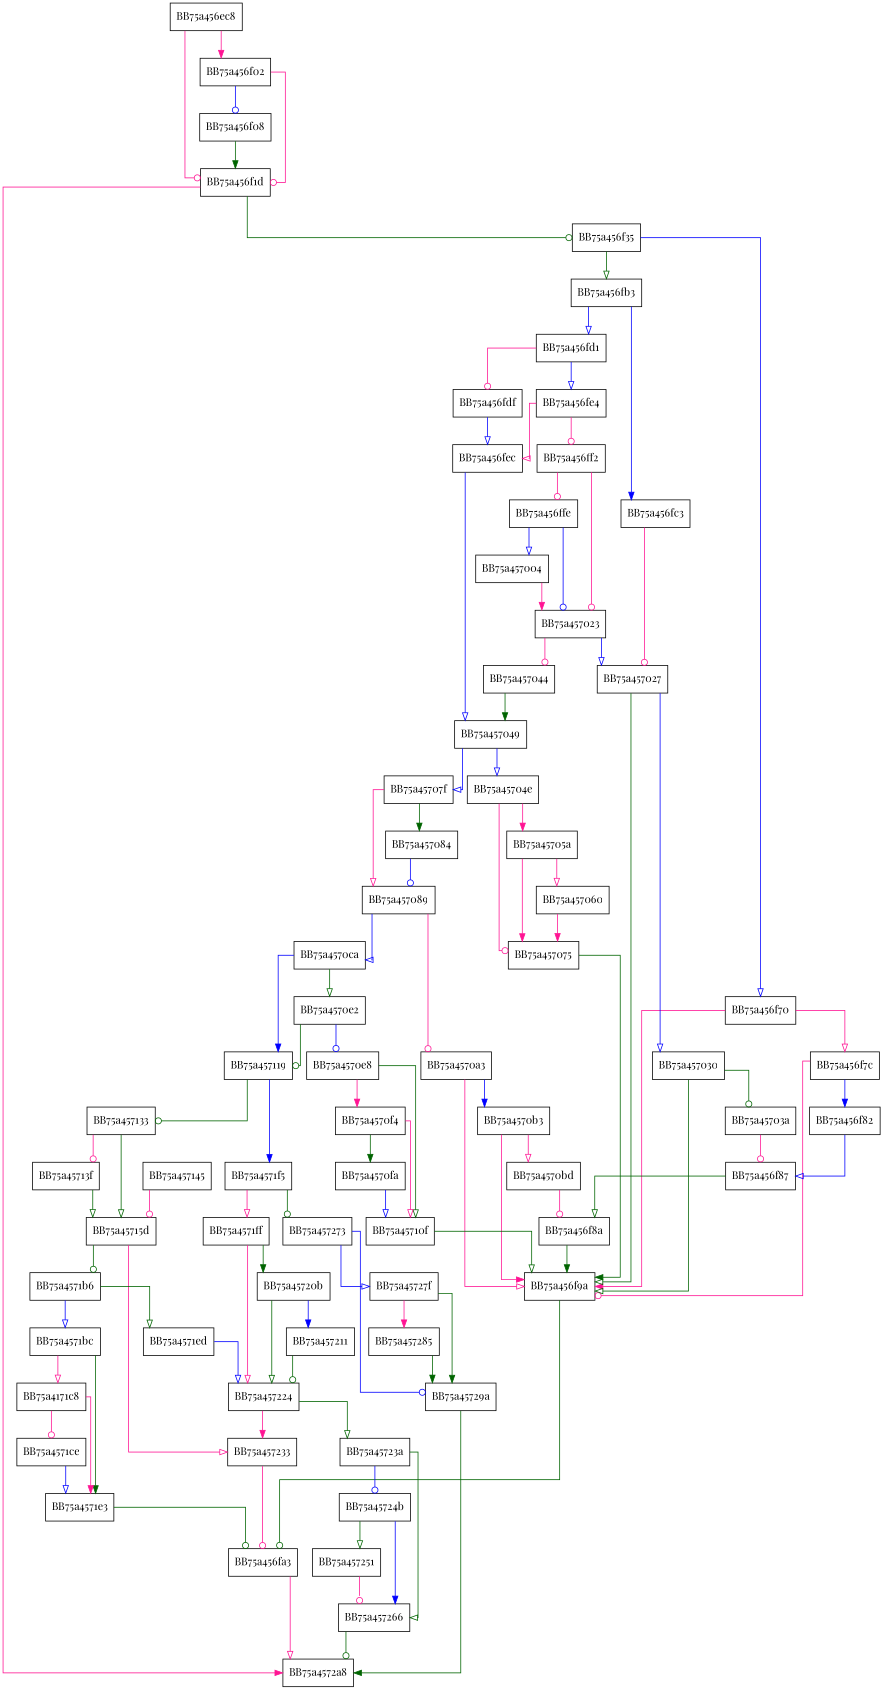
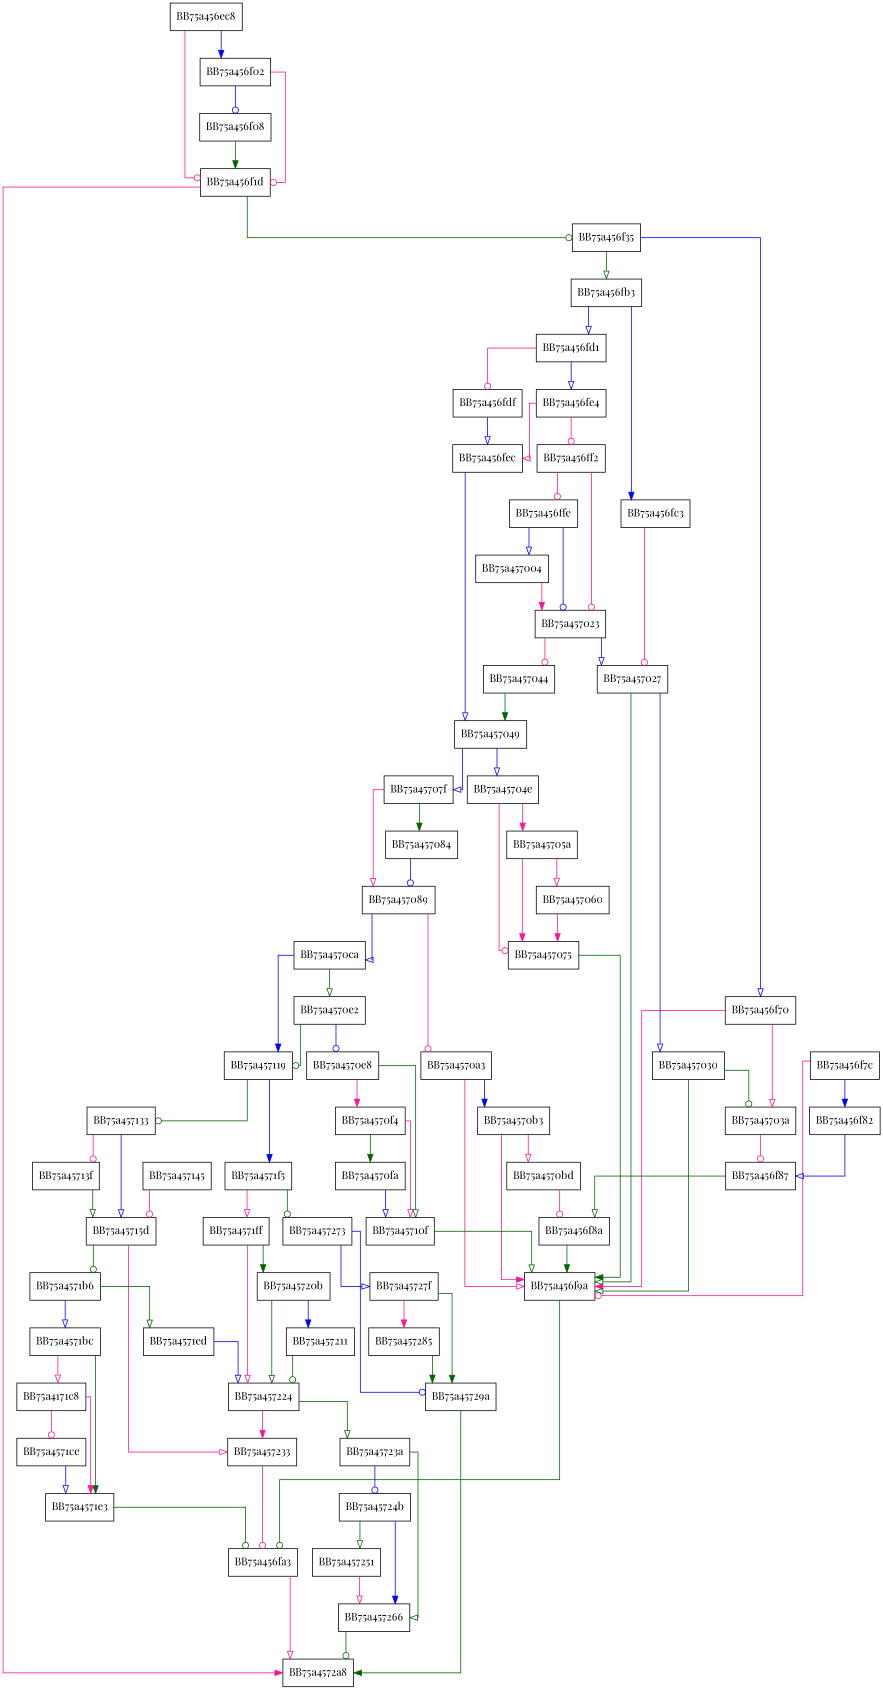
  digraph {
    fontname="Playfair Display"
    splines=ortho
    node [fontname="Playfair Display" shape=box]
    edge [arrowhead=onormal color=deeppink fontname="Playfair Display"]
    BB75a456ec8
    BB75a456f1d
    BB75a456f02
    BB75a4572a8
    BB75a456f35
    BB75a456f08
    BB75a456fb3
    BB75a456f70
    BB75a456fd1
    BB75a456fc3
    BB75a456f9a
    BB75a456f7c
    BB75a456fe4
    BB75a456fdf
    BB75a457027
    BB75a456fa3
    BB75a456f82
    BB75a456f87
    BB75a456f8a
    BB75a456fec
    BB75a456ff2
    BB75a457030
    BB75a45703a
    BB75a457049
    BB75a457023
    BB75a456ffe
    BB75a45707f
    BB75a45704e
    BB75a457044
    BB75a457004
    BB75a457089
    BB75a457084
    BB75a457075
    BB75a45705a
    BB75a4570ca
    BB75a4570a3
    BB75a457060
    BB75a457119
    BB75a4570e2
    BB75a4570b3
    BB75a4571f5
    BB75a457133
    BB75a4570e8
    BB75a4570bd
    BB75a457273
    BB75a4571ff
    BB75a45715d
    BB75a45713f
    BB75a45710f
    BB75a4570f4
    BB75a4570fa
    BB75a45729a
    BB75a45727f
    BB75a457224
    BB75a45720b
    BB75a457233
    BB75a4571b6
    BB75a4571ed
    BB75a4571bc
    BB75a457145
    BB75a4571e3
    n62 [label=BB75a4171c8]
    BB75a45723a
    BB75a4571ce
    BB75a457266
    BB75a45724b
    BB75a457285
    BB75a457211
    BB75a457251
    BB75a456ec8 -> BB75a456f1d [arrowhead=odot]
-   BB75a456ec8 -> BB75a456f02 [arrowhead=normal]
+   BB75a456ec8 -> BB75a456f02 [arrowhead=normal color=blue]
    BB75a456f1d -> BB75a4572a8 [arrowhead=normal]
    BB75a456f1d -> BB75a456f35 [arrowhead=odot color=darkgreen]
    BB75a456f02 -> BB75a456f1d [arrowhead=odot]
    BB75a456f02 -> BB75a456f08 [arrowhead=odot color=blue]
    BB75a456f35 -> BB75a456fb3 [color=darkgreen]
    BB75a456f35 -> BB75a456f70 [color=blue]
    BB75a456f08 -> BB75a456f1d [arrowhead=normal color=darkgreen]
    BB75a456fb3 -> BB75a456fd1 [color=blue]
    BB75a456fb3 -> BB75a456fc3 [arrowhead=normal color=blue]
    BB75a456f70 -> BB75a456f9a [arrowhead=normal]
-   BB75a456f70 -> BB75a456f7c
+   BB75a456f70 -> BB75a45703a
    BB75a456fd1 -> BB75a456fe4 [color=blue]
    BB75a456fd1 -> BB75a456fdf [arrowhead=odot]
    BB75a456fc3 -> BB75a457027 [arrowhead=odot]
    BB75a456f9a -> BB75a456fa3 [arrowhead=odot color=darkgreen]
    BB75a456f7c -> BB75a456f9a [arrowhead=odot]
    BB75a456f7c -> BB75a456f82 [arrowhead=normal color=blue]
    BB75a456fe4 -> BB75a456fec
    BB75a456fe4 -> BB75a456ff2 [arrowhead=odot]
    BB75a456fdf -> BB75a456fec [color=blue]
    BB75a457027 -> BB75a456f9a [color=darkgreen]
    BB75a457027 -> BB75a457030 [color=blue]
    BB75a456fa3 -> BB75a4572a8
    BB75a456f82 -> BB75a456f87 [color=blue]
    BB75a456f87 -> BB75a456f8a [color=darkgreen]
    BB75a456f8a -> BB75a456f9a [arrowhead=normal color=darkgreen]
    BB75a456fec -> BB75a457049 [color=blue]
    BB75a456ff2 -> BB75a457023 [arrowhead=odot]
    BB75a456ff2 -> BB75a456ffe [arrowhead=odot]
    BB75a457030 -> BB75a456f9a [color=darkgreen]
    BB75a457030 -> BB75a45703a [arrowhead=odot color=darkgreen]
    BB75a45703a -> BB75a456f87 [arrowhead=odot]
    BB75a457049 -> BB75a45707f [color=blue]
    BB75a457049 -> BB75a45704e [color=blue]
    BB75a457023 -> BB75a457027 [color=blue]
    BB75a457023 -> BB75a457044 [arrowhead=odot]
    BB75a456ffe -> BB75a457023 [arrowhead=odot color=blue]
    BB75a456ffe -> BB75a457004 [color=blue]
    BB75a45707f -> BB75a457089
    BB75a45707f -> BB75a457084 [arrowhead=normal color=darkgreen]
    BB75a45704e -> BB75a457075 [arrowhead=odot]
    BB75a45704e -> BB75a45705a [arrowhead=normal]
    BB75a457044 -> BB75a457049 [arrowhead=normal color=darkgreen]
    BB75a457004 -> BB75a457023 [arrowhead=normal]
    BB75a457089 -> BB75a4570ca [color=blue]
    BB75a457089 -> BB75a4570a3 [arrowhead=odot]
    BB75a457084 -> BB75a457089 [arrowhead=odot color=blue]
    BB75a457075 -> BB75a456f9a [arrowhead=normal color=darkgreen]
    BB75a45705a -> BB75a457075 [arrowhead=normal]
    BB75a45705a -> BB75a457060
    BB75a4570ca -> BB75a457119 [arrowhead=normal color=blue]
    BB75a4570ca -> BB75a4570e2 [color=darkgreen]
    BB75a4570a3 -> BB75a456f9a
    BB75a4570a3 -> BB75a4570b3 [arrowhead=normal color=blue]
    BB75a457060 -> BB75a457075 [arrowhead=normal]
    BB75a457119 -> BB75a4571f5 [arrowhead=normal color=blue]
    BB75a457119 -> BB75a457133 [arrowhead=odot color=darkgreen]
    BB75a4570e2 -> BB75a457119 [arrowhead=odot color=darkgreen]
    BB75a4570e2 -> BB75a4570e8 [arrowhead=odot color=blue]
    BB75a4570b3 -> BB75a456f9a [arrowhead=normal]
    BB75a4570b3 -> BB75a4570bd
    BB75a4571f5 -> BB75a457273 [arrowhead=odot color=darkgreen]
    BB75a4571f5 -> BB75a4571ff
-   BB75a457133 -> BB75a45715d [color=darkgreen]
+   BB75a457133 -> BB75a45715d [color=blue]
    BB75a457133 -> BB75a45713f [arrowhead=odot]
    BB75a4570e8 -> BB75a45710f [color=darkgreen]
    BB75a4570e8 -> BB75a4570f4 [arrowhead=normal]
    BB75a4570bd -> BB75a456f8a [arrowhead=odot]
    BB75a457273 -> BB75a45729a [arrowhead=odot color=blue]
    BB75a457273 -> BB75a45727f [color=blue]
    BB75a4571ff -> BB75a457224
    BB75a4571ff -> BB75a45720b [arrowhead=normal color=darkgreen]
    BB75a45715d -> BB75a457233
    BB75a45715d -> BB75a4571b6 [arrowhead=odot color=darkgreen]
    BB75a45713f -> BB75a45715d [color=darkgreen]
    BB75a45710f -> BB75a456f9a [color=darkgreen]
    BB75a4570f4 -> BB75a45710f
    BB75a4570f4 -> BB75a4570fa [arrowhead=normal color=darkgreen]
    BB75a4570fa -> BB75a45710f [color=blue]
    BB75a45729a -> BB75a4572a8 [arrowhead=normal color=darkgreen]
    BB75a45727f -> BB75a45729a [arrowhead=normal color=darkgreen]
    BB75a45727f -> BB75a457285 [arrowhead=normal]
    BB75a457224 -> BB75a457233 [arrowhead=normal]
    BB75a457224 -> BB75a45723a [color=darkgreen]
    BB75a45720b -> BB75a457224 [color=darkgreen]
    BB75a45720b -> BB75a457211 [arrowhead=normal color=blue]
    BB75a457233 -> BB75a456fa3 [arrowhead=odot]
    BB75a4571b6 -> BB75a4571ed [color=darkgreen]
    BB75a4571b6 -> BB75a4571bc [color=blue]
    BB75a4571ed -> BB75a457224 [color=blue]
    BB75a4571bc -> BB75a4571e3 [arrowhead=normal color=darkgreen]
    BB75a4571bc -> n62
    BB75a457145 -> BB75a45715d [arrowhead=odot]
    BB75a4571e3 -> BB75a456fa3 [arrowhead=odot color=darkgreen]
    n62 -> BB75a4571e3 [arrowhead=normal]
    n62 -> BB75a4571ce [arrowhead=odot]
    BB75a45723a -> BB75a457266 [color=darkgreen]
    BB75a45723a -> BB75a45724b [arrowhead=odot color=blue]
    BB75a4571ce -> BB75a4571e3 [color=blue]
    BB75a457266 -> BB75a4572a8 [arrowhead=odot color=darkgreen]
    BB75a45724b -> BB75a457266 [arrowhead=normal color=blue]
    BB75a45724b -> BB75a457251 [color=darkgreen]
    BB75a457285 -> BB75a45729a [arrowhead=normal color=darkgreen]
    BB75a457211 -> BB75a457224 [arrowhead=odot color=darkgreen]
-   BB75a457251 -> BB75a457266 [arrowhead=odot]
+   BB75a457251 -> BB75a457266
  }
